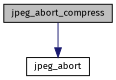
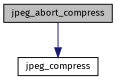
  digraph {
    rankdir=TB
    fontname="Fira Sans"
    node [color=black fontname="Fira Sans" fontsize=10 shape=record]
    n1 [fillcolor=grey75 fontcolor=black height=0.2 label=jpeg_abort_compress style=filled width=0.4]
-   n2 [height=0.2 label=jpeg_abort width=0.4]
+   n2 [height=0.2 label=jpeg_compress width=0.4]
    n1 -> n2 [color=midnightblue fontname="Fira Sans" fontsize=10 labelfontname=Helvetica labelfontsize=10 style=solid]
  }
